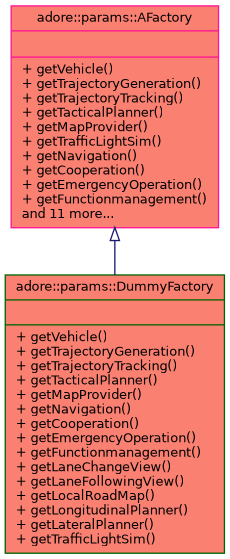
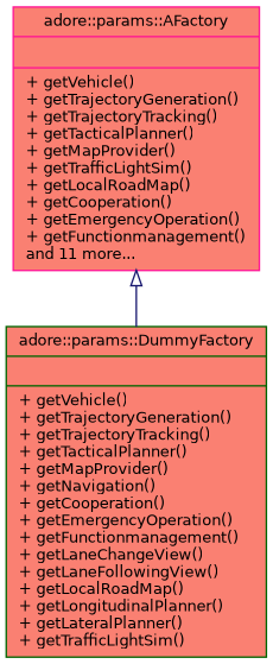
  digraph {
    node [fillcolor=salmon fontname=Helvetica fontsize=10 shape=record style=filled]
    n1 [color=darkgreen fontcolor=black height=0.2 label="{adore::params::DummyFactory\n||+ getVehicle()\l+ getTrajectoryGeneration()\l+ getTrajectoryTracking()\l+ getTacticalPlanner()\l+ getMapProvider()\l+ getNavigation()\l+ getCooperation()\l+ getEmergencyOperation()\l+ getFunctionmanagement()\l+ getLaneChangeView()\l+ getLaneFollowingView()\l+ getLocalRoadMap()\l+ getLongitudinalPlanner()\l+ getLateralPlanner()\l+ getTrafficLightSim()\l}" width=0.4]
-   n2 [color=deeppink height=0.2 label="{adore::params::AFactory\n||+ getVehicle()\l+ getTrajectoryGeneration()\l+ getTrajectoryTracking()\l+ getTacticalPlanner()\l+ getMapProvider()\l+ getTrafficLightSim()\l+ getNavigation()\l+ getCooperation()\l+ getEmergencyOperation()\l+ getFunctionmanagement()\land 11 more...\l}" width=0.4]
+   n2 [color=deeppink height=0.2 label="{adore::params::AFactory\n||+ getVehicle()\l+ getTrajectoryGeneration()\l+ getTrajectoryTracking()\l+ getTacticalPlanner()\l+ getMapProvider()\l+ getTrafficLightSim()\l+ getLocalRoadMap()\l+ getCooperation()\l+ getEmergencyOperation()\l+ getFunctionmanagement()\land 11 more...\l}" width=0.4]
    n2 -> n1 [arrowtail=onormal color=midnightblue dir=back fontname=Helvetica fontsize=10 labelfontname=Helvetica labelfontsize=10 style=solid]
  }
